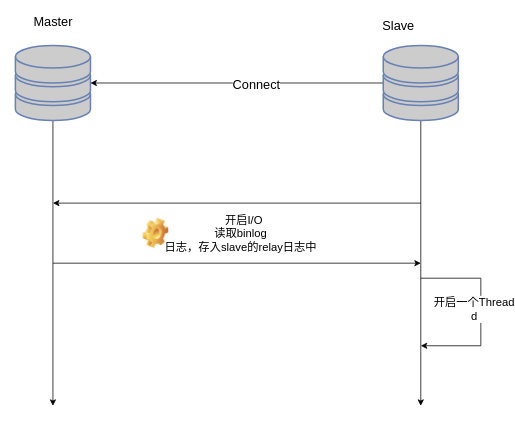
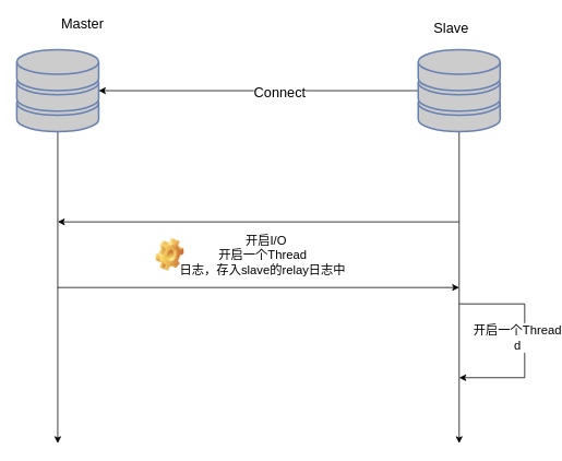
  <mxCell id="0" />
  <mxCell id="1" parent="0" />
  <mxCell id="2" value="" style="edgeStyle=none;html=1;fontSize=17;" edge="1" parent="1" source="3"><mxGeometry relative="1" as="geometry"><mxPoint x="70" y="540" as="targetPoint" /></mxGeometry></mxCell>
  <mxCell id="3" value="" style="fontColor=#0066CC;verticalAlign=top;verticalLabelPosition=bottom;labelPosition=center;align=center;html=1;outlineConnect=0;fillColor=#CCCCCC;strokeColor=#6881B3;gradientColor=none;gradientDirection=north;strokeWidth=2;shape=mxgraph.networks.storage;" vertex="1" parent="1"><mxGeometry x="20" y="60" width="100" height="100" as="geometry" /></mxCell>
  <mxCell id="4" style="edgeStyle=none;html=1;entryX=1;entryY=0.5;entryDx=0;entryDy=0;entryPerimeter=0;fontSize=17;" edge="1" parent="1" source="7" target="3"><mxGeometry relative="1" as="geometry" /></mxCell>
  <mxCell id="5" value="Connect" style="edgeLabel;html=1;align=center;verticalAlign=middle;resizable=0;points=[];fontSize=17;" vertex="1" connectable="0" parent="4"><mxGeometry x="-0.128" y="3" relative="1" as="geometry"><mxPoint as="offset" /></mxGeometry></mxCell>
  <mxCell id="6" value="" style="edgeStyle=none;html=1;fontSize=18;" edge="1" parent="1" source="7"><mxGeometry relative="1" as="geometry"><mxPoint x="560" y="540" as="targetPoint" /></mxGeometry></mxCell>
  <mxCell id="7" value="" style="fontColor=#0066CC;verticalAlign=top;verticalLabelPosition=bottom;labelPosition=center;align=center;html=1;outlineConnect=0;fillColor=#CCCCCC;strokeColor=#6881B3;gradientColor=none;gradientDirection=north;strokeWidth=2;shape=mxgraph.networks.storage;" vertex="1" parent="1"><mxGeometry x="510" y="60" width="100" height="100" as="geometry" /></mxCell>
- <mxCell id="8" value="&lt;font style=&quot;font-size: 17px&quot;&gt;Master&lt;/font&gt;" style="text;html=1;align=center;verticalAlign=middle;resizable=0;points=[];autosize=1;strokeColor=none;fillColor=none;" vertex="1" parent="1"><mxGeometry x="35" y="20" width="70" height="20" as="geometry" /></mxCell>
- <mxCell id="9" value="Slave" style="text;html=1;align=center;verticalAlign=middle;resizable=0;points=[];autosize=1;strokeColor=none;fillColor=none;fontSize=17;" vertex="1" parent="1"><mxGeometry x="500" y="20" width="60" height="30" as="geometry" /></mxCell>
+ <mxCell id="8" value="&lt;font style=&quot;font-size: 17px&quot;&gt;Master&lt;/font&gt;" style="text;html=1;align=center;verticalAlign=middle;resizable=0;points=[];autosize=1;strokeColor=none;fillColor=none;" vertex="1" parent="1"><mxGeometry x="65" y="20" width="70" height="20" as="geometry" /></mxCell>
+ <mxCell id="9" value="Slave" style="text;html=1;align=center;verticalAlign=middle;resizable=0;points=[];autosize=1;strokeColor=none;fillColor=none;fontSize=17;" vertex="1" parent="1"><mxGeometry x="520" y="20" width="60" height="30" as="geometry" /></mxCell>
  <mxCell id="10" style="edgeStyle=orthogonalEdgeStyle;rounded=0;html=1;fontSize=15;" edge="1" parent="1"><mxGeometry relative="1" as="geometry"><mxPoint x="560" y="350" as="targetPoint" /><mxPoint x="70" y="350" as="sourcePoint" /><Array as="points"><mxPoint x="560" y="350" /></Array></mxGeometry></mxCell>
  <mxCell id="11" value="" style="shape=image;html=1;verticalLabelPosition=bottom;verticalAlign=top;imageAspect=1;aspect=fixed;image=img/clipart/Gear_128x128.png;fontSize=18;" vertex="1" parent="1"><mxGeometry x="190" y="290" width="34.1" height="40" as="geometry" /></mxCell>
  <mxCell id="12" value="" style="endArrow=classic;html=1;fontSize=15;" edge="1" parent="1"><mxGeometry width="50" height="50" relative="1" as="geometry"><mxPoint x="560" y="270" as="sourcePoint" /><mxPoint x="70" y="270" as="targetPoint" /></mxGeometry></mxCell>
- <mxCell id="13" value="&lt;span&gt;&amp;nbsp; 开启I/O&lt;/span&gt;&lt;br&gt;&lt;span&gt;读取binlog&lt;/span&gt;&lt;br&gt;&lt;span&gt;日志，存入slave的relay日志中&lt;/span&gt;" style="text;html=1;align=center;verticalAlign=middle;resizable=0;points=[];autosize=1;strokeColor=none;fillColor=none;fontSize=15;" vertex="1" parent="1"><mxGeometry x="210" y="280" width="220" height="60" as="geometry" /></mxCell>
+ <mxCell id="13" value="&lt;span&gt;&amp;nbsp; 开启I/O&lt;/span&gt;&lt;br&gt;&lt;span&gt;开启一个Thread&lt;/span&gt;&lt;br&gt;&lt;span&gt;日志，存入slave的relay日志中&lt;/span&gt;" style="text;html=1;align=center;verticalAlign=middle;resizable=0;points=[];autosize=1;strokeColor=none;fillColor=none;fontSize=15;" vertex="1" parent="1"><mxGeometry x="210" y="280" width="220" height="60" as="geometry" /></mxCell>
  <mxCell id="14" value="" style="edgeStyle=elbowEdgeStyle;elbow=horizontal;endArrow=classic;html=1;fontSize=15;rounded=0;" edge="1" parent="1"><mxGeometry width="50" height="50" relative="1" as="geometry"><mxPoint x="560" y="370" as="sourcePoint" /><mxPoint x="560" y="460" as="targetPoint" /><Array as="points"><mxPoint x="640" y="420" /></Array></mxGeometry></mxCell>
  <mxCell id="15" value="开启一个Thread&lt;br&gt;d" style="edgeLabel;html=1;align=center;verticalAlign=middle;resizable=0;points=[];fontSize=15;" vertex="1" connectable="0" parent="14"><mxGeometry x="-0.208" y="-3" relative="1" as="geometry"><mxPoint x="-7" y="21" as="offset" /></mxGeometry></mxCell>
